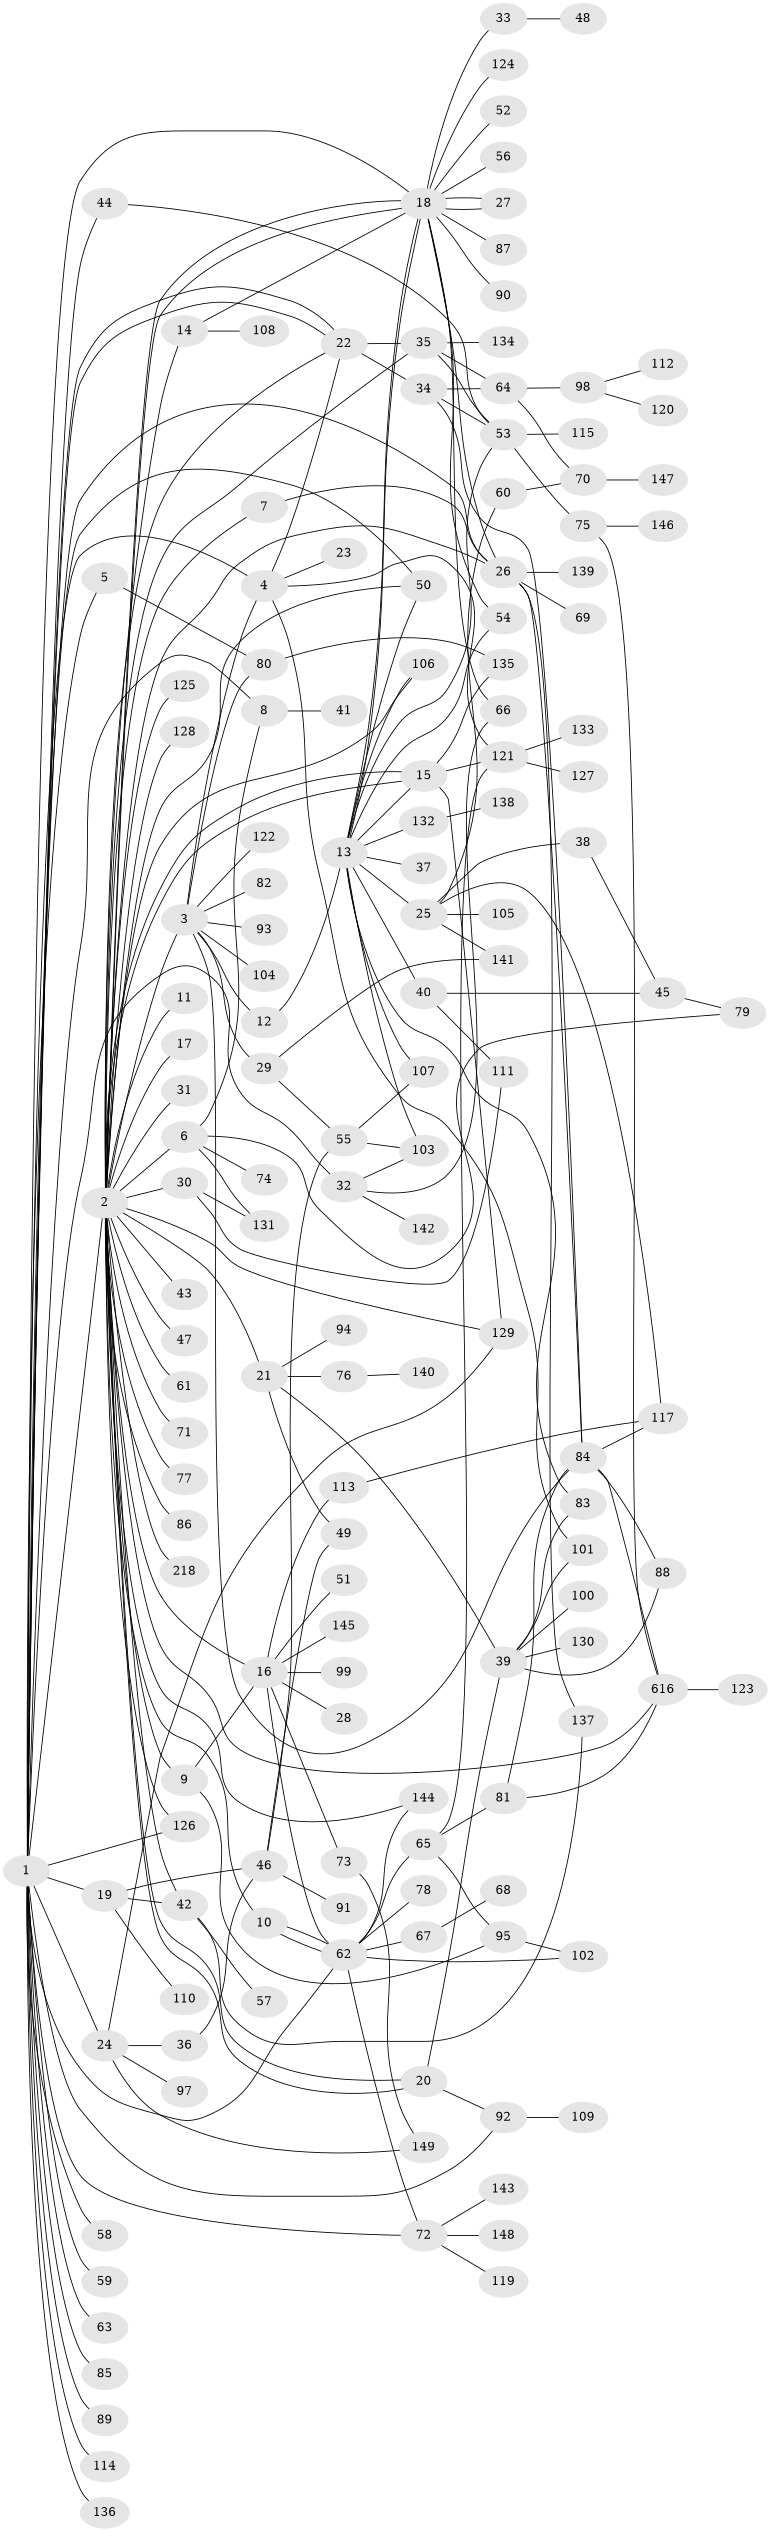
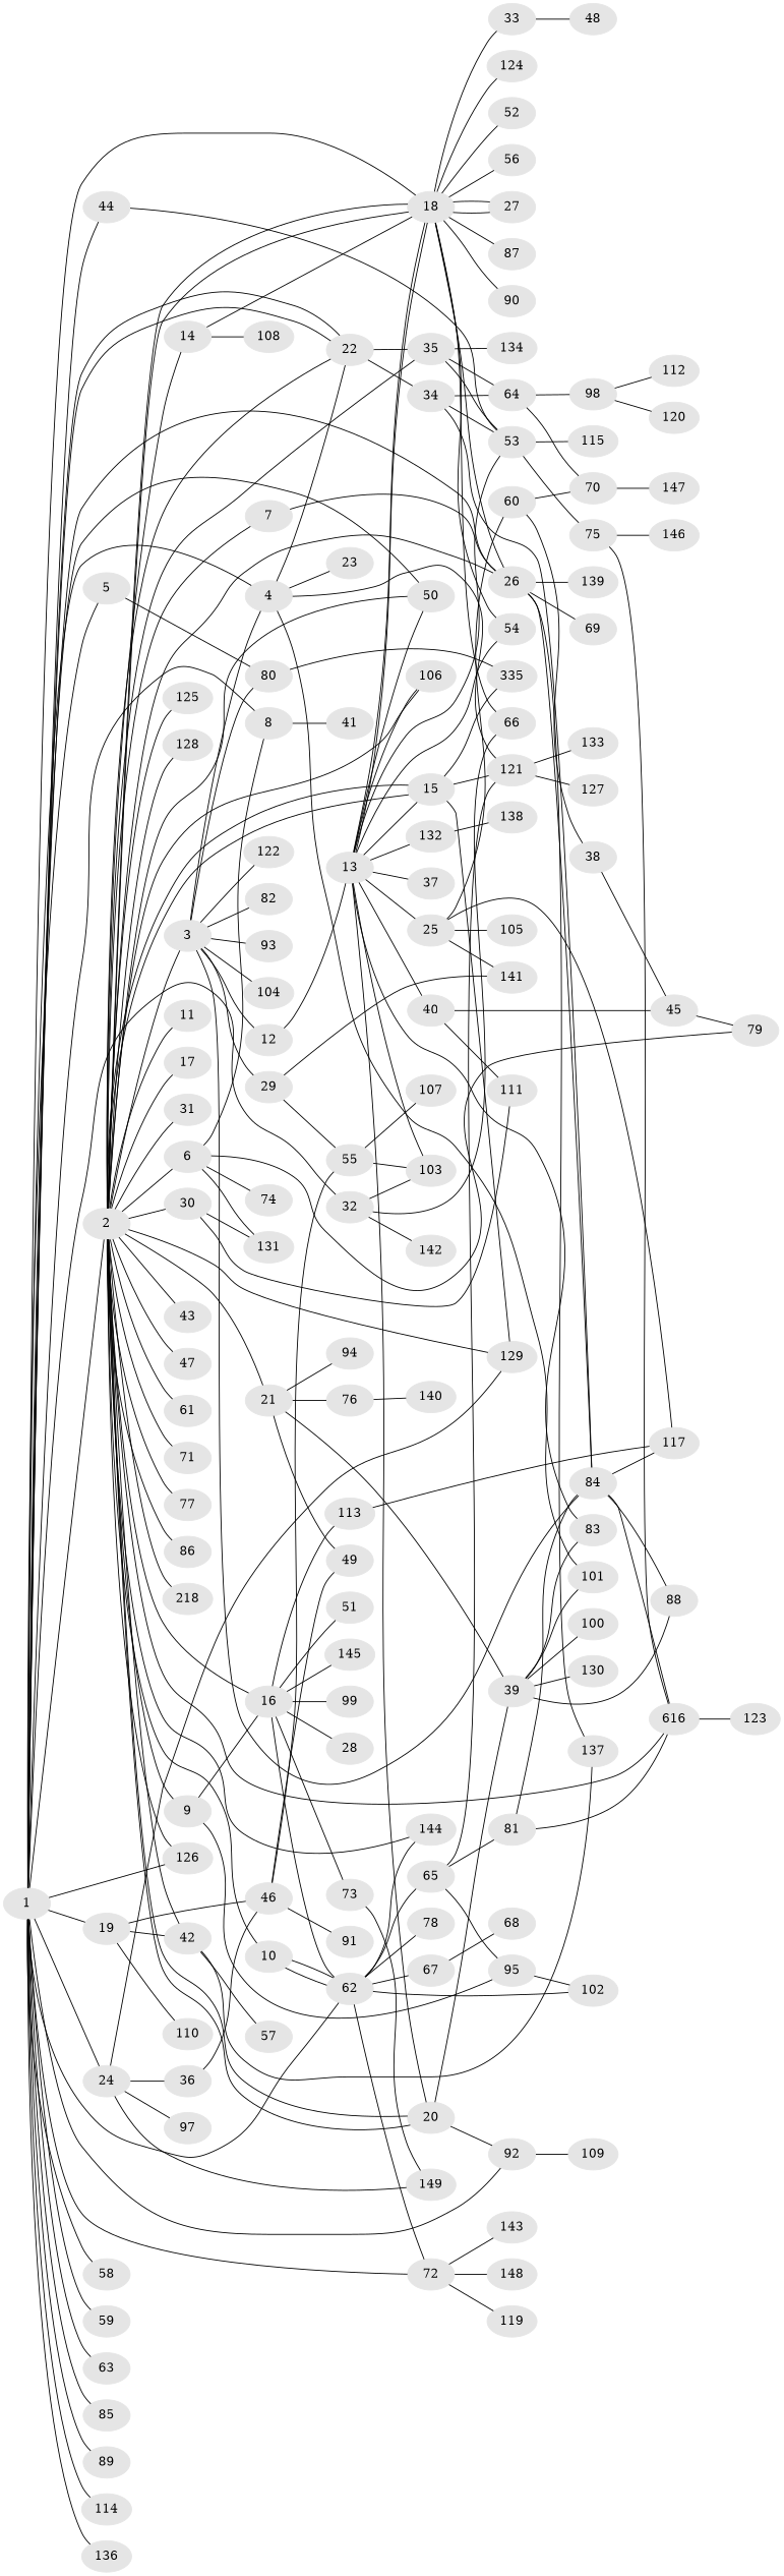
  graph {
    rankdir=LR
    node [color=gray90 style=filled]
    1
    2
    4
    5
    8
    18
    19
    22
    24
    26
    32
    44
    50
    58
    59
    62
    63
    72
    85
    89
    92
    114
    126
    136
    3
    6
    7
    9
    10
    11
    14
    15
    16
    17
    20
    21
    30
    31
    35
    42
    43
    47
    61
    71
    77
    86
    106
    n48 [label=616]
    n49 [label=218]
    125
    128
    129
    144
    23
    101
    121
    80
    41
    54
    27
    33
    52
    56
    66
    87
    90
    124
    46
    110
    34
    36
    97
    149
    84
    69
    137
    139
    103
    142
    53
    65
    67
    78
    102
    119
    143
    148
    109
    12
    29
    82
    93
    104
    122
    74
    79
    131
    95
    108
-   135
+   135 [label=335]
    28
    51
    73
    99
    113
    145
    39
    49
    76
    94
    111
    64
    134
    57
    123
    13
    141
    55
    117
    88
    127
    133
    25
    37
    40
    83
    132
    38
    60
    105
    45
    75
    115
    138
    48
    91
    100
    130
    140
    70
    107
    98
    146
    147
    81
    68
    112
    120
    1 -- 2
    1 -- 4
    1 -- 5
    1 -- 8
    1 -- 18
    1 -- 19
    1 -- 22
    1 -- 22
    1 -- 24
    1 -- 26
    1 -- 32
    1 -- 44
    1 -- 50
    1 -- 58
    1 -- 59
    1 -- 62
    1 -- 63
    1 -- 72
    1 -- 85
    1 -- 89
    1 -- 92
    1 -- 114
    1 -- 126
    1 -- 136
    2 -- 18
    2 -- 18
    2 -- 22
    2 -- 26
    2 -- 50
    2 -- 126
    2 -- 3
    2 -- 6
    2 -- 7
    2 -- 9
    2 -- 10
    2 -- 11
    2 -- 14
    2 -- 15
    2 -- 15
    2 -- 16
    2 -- 17
    2 -- 20
    2 -- 20
    2 -- 21
    2 -- 30
    2 -- 31
    2 -- 35
    2 -- 42
    2 -- 43
    2 -- 47
    2 -- 61
    2 -- 71
    2 -- 77
    2 -- 86
    2 -- 106
    2 -- n48
    2 -- n49
    2 -- 125
    2 -- 128
    2 -- 129
    2 -- 144
    4 -- 22
    4 -- 23
    4 -- 101
    4 -- 121
    5 -- 80
    8 -- 41
    18 -- 26
    18 -- 54
    18 -- 27
    18 -- 27
    18 -- 33
    18 -- 52
    18 -- 56
    18 -- 66
    18 -- 87
    18 -- 90
    18 -- 124
    19 -- 42
    19 -- 46
    19 -- 110
    22 -- 35
    22 -- 34
    24 -- 129
    24 -- 36
    24 -- 97
    24 -- 149
    26 -- 84
    26 -- 69
    26 -- 137
    26 -- 139
    32 -- 66
    32 -- 103
    32 -- 142
    44 -- 53
    62 -- 72
    62 -- 144
    62 -- 65
    62 -- 67
    62 -- 78
    62 -- 102
    72 -- 119
    72 -- 143
    72 -- 148
    92 -- 109
    3 -- 4
    3 -- 80
    3 -- 84
    3 -- 12
    3 -- 29
    3 -- 82
    3 -- 93
    3 -- 104
    3 -- 122
    6 -- 8
    6 -- 74
    6 -- 79
    6 -- 131
    7 -- 26
    9 -- 16
    9 -- 95
    10 -- 62
    10 -- 62
    14 -- 18
    14 -- 108
    15 -- 129
    15 -- 121
    15 -- 135
    16 -- 62
    16 -- 28
    16 -- 51
    16 -- 73
    16 -- 99
    16 -- 113
    16 -- 145
    20 -- 92
    20 -- 39
    21 -- 39
    21 -- 49
    21 -- 76
    21 -- 94
    30 -- 131
    30 -- 111
    35 -- 53
    35 -- 64
    35 -- 134
    42 -- 137
    42 -- 57
    n48 -- 123
    121 -- 127
    121 -- 133
    80 -- 135
    33 -- 48
    46 -- 49
    46 -- 55
    46 -- 91
    34 -- 84
    34 -- 53
    34 -- 64
    36 -- 46
    84 -- n48
    84 -- 117
    84 -- 88
    53 -- 75
    53 -- 115
    65 -- 121
    65 -- 95
    65 -- 81
    67 -- 68
    12 -- 13
    29 -- 141
    29 -- 55
    95 -- 102
    73 -- 149
    113 -- 117
    39 -- 101
    39 -- 88
    39 -- 83
    39 -- 100
    39 -- 130
    76 -- 140
    64 -- 70
    64 -- 98
    13 -- 18
    13 -- 18
    13 -- 50
    13 -- 15
-   13 -- 107
+   13 -- 20
    13 -- 106
    13 -- 54
    13 -- 103
    13 -- 53
    13 -- 25
    13 -- 37
    13 -- 40
    13 -- 83
    13 -- 132
    55 -- 103
    55 -- 107
    25 -- 141
    25 -- 117
-   25 -- 38
+   60 -- 38
    25 -- 60
    25 -- 105
    40 -- 111
    40 -- 45
    132 -- 138
    38 -- 45
    60 -- 70
    45 -- 79
    75 -- n48
    75 -- 146
    70 -- 147
    98 -- 112
    98 -- 120
    81 -- n48
    81 -- 84
  }
